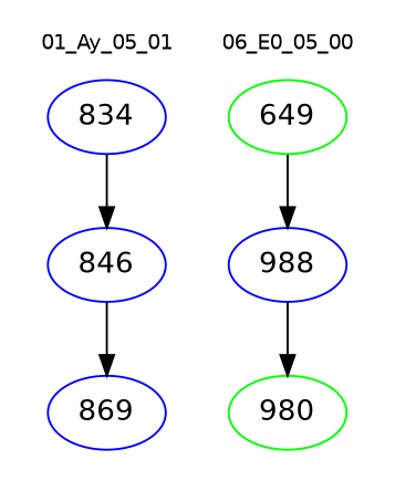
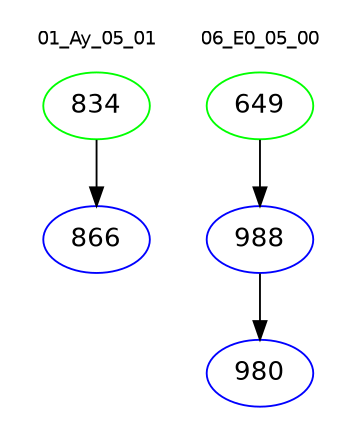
  digraph {
    fontname="DejaVu Sans"
    node [color=blue fontname="DejaVu Sans"]
    edge [color=black fontname="DejaVu Sans"]
-   n1 [label=834]
-   n2 [label=846]
-   n3 [label=869]
+   n1 [color=green label=834]
+   n2 [label=866]
    n4 [color=green label=649]
    n5 [label=988]
-   n6 [color=green label=980]
+   n6 [label=980]
    subgraph cluster_1 {
      color=white
      fontsize=10
      label="01_Ay_05_01"
      n1
      n2
-     n3
    }
    subgraph cluster_2 {
      color=white
      fontsize=10
      label="06_E0_05_00"
      n4
      n5
      n6
    }
    n1 -> n2
-   n2 -> n3
    n4 -> n5
    n5 -> n6
  }
